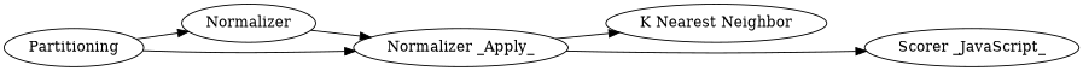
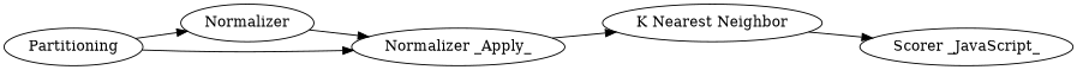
  digraph {
    rankdir=LR
    n1 [label=Partitioning]
    n2 [label=Normalizer]
    n3 [label="Normalizer _Apply_"]
    n4 [label="K Nearest Neighbor"]
    n5 [label="Scorer _JavaScript_"]
    n1 -> n2
    n1 -> n3
    n2 -> n3
    n3 -> n4
-   n3 -> n5
+   n4 -> n5
  }
